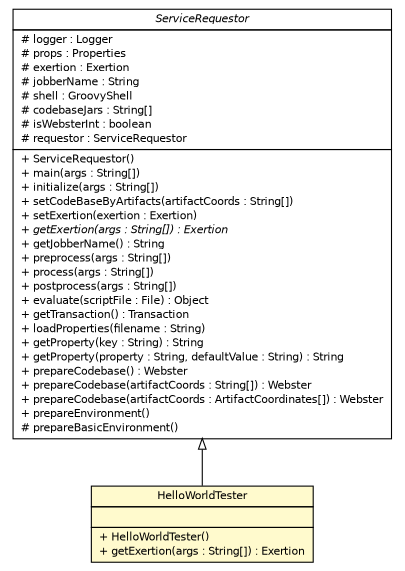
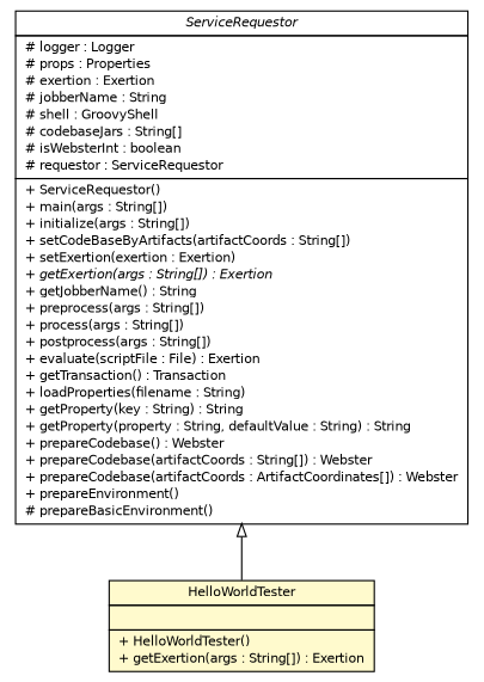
  digraph {
    nodesep=0.25
    ranksep=0.5
    node [fontcolor=black fontname=Helvetica fontsize=10.0 shape=plaintext]
-   n1 [label=<<table title="sorcer.core.requestor.ServiceRequestor" border="0" cellborder="1" cellspacing="0" cellpadding="2" port="p" href="../core/requestor/ServiceRequestor.html"> 		<tr><td><table border="0" cellspacing="0" cellpadding="1"> <tr><td align="center" balign="center"><font face="Helvetica-Oblique"> ServiceRequestor </font></td></tr> 		</table></td></tr> 		<tr><td><table border="0" cellspacing="0" cellpadding="1"> <tr><td align="left" balign="left"> # logger : Logger </td></tr> <tr><td align="left" balign="left"> # props : Properties </td></tr> <tr><td align="left" balign="left"> # exertion : Exertion </td></tr> <tr><td align="left" balign="left"> # jobberName : String </td></tr> <tr><td align="left" balign="left"> # shell : GroovyShell </td></tr> <tr><td align="left" balign="left"> # codebaseJars : String[] </td></tr> <tr><td align="left" balign="left"> # isWebsterInt : boolean </td></tr> <tr><td align="left" balign="left"> # requestor : ServiceRequestor </td></tr> 		</table></td></tr> 		<tr><td><table border="0" cellspacing="0" cellpadding="1"> <tr><td align="left" balign="left"> + ServiceRequestor() </td></tr> <tr><td align="left" balign="left"> + main(args : String[]) </td></tr> <tr><td align="left" balign="left"> + initialize(args : String[]) </td></tr> <tr><td align="left" balign="left"> + setCodeBaseByArtifacts(artifactCoords : String[]) </td></tr> <tr><td align="left" balign="left"> + setExertion(exertion : Exertion) </td></tr> <tr><td align="left" balign="left"><font face="Helvetica-Oblique" point-size="10.0"> + getExertion(args : String[]) : Exertion </font></td></tr> <tr><td align="left" balign="left"> + getJobberName() : String </td></tr> <tr><td align="left" balign="left"> + preprocess(args : String[]) </td></tr> <tr><td align="left" balign="left"> + process(args : String[]) </td></tr> <tr><td align="left" balign="left"> + postprocess(args : String[]) </td></tr> <tr><td align="left" balign="left"> + evaluate(scriptFile : File) : Object </td></tr> <tr><td align="left" balign="left"> + getTransaction() : Transaction </td></tr> <tr><td align="left" balign="left"> + loadProperties(filename : String) </td></tr> <tr><td align="left" balign="left"> + getProperty(key : String) : String </td></tr> <tr><td align="left" balign="left"> + getProperty(property : String, defaultValue : String) : String </td></tr> <tr><td align="left" balign="left"> + prepareCodebase() : Webster </td></tr> <tr><td align="left" balign="left"> + prepareCodebase(artifactCoords : String[]) : Webster </td></tr> <tr><td align="left" balign="left"> + prepareCodebase(artifactCoords : ArtifactCoordinates[]) : Webster </td></tr> <tr><td align="left" balign="left"> + prepareEnvironment() </td></tr> <tr><td align="left" balign="left"> # prepareBasicEnvironment() </td></tr> 		</table></td></tr> 		</table>>]
+   n1 [label=<<table title="sorcer.core.requestor.ServiceRequestor" border="0" cellborder="1" cellspacing="0" cellpadding="2" port="p" href="../core/requestor/ServiceRequestor.html"> 		<tr><td><table border="0" cellspacing="0" cellpadding="1"> <tr><td align="center" balign="center"><font face="Helvetica-Oblique"> ServiceRequestor </font></td></tr> 		</table></td></tr> 		<tr><td><table border="0" cellspacing="0" cellpadding="1"> <tr><td align="left" balign="left"> # logger : Logger </td></tr> <tr><td align="left" balign="left"> # props : Properties </td></tr> <tr><td align="left" balign="left"> # exertion : Exertion </td></tr> <tr><td align="left" balign="left"> # jobberName : String </td></tr> <tr><td align="left" balign="left"> # shell : GroovyShell </td></tr> <tr><td align="left" balign="left"> # codebaseJars : String[] </td></tr> <tr><td align="left" balign="left"> # isWebsterInt : boolean </td></tr> <tr><td align="left" balign="left"> # requestor : ServiceRequestor </td></tr> 		</table></td></tr> 		<tr><td><table border="0" cellspacing="0" cellpadding="1"> <tr><td align="left" balign="left"> + ServiceRequestor() </td></tr> <tr><td align="left" balign="left"> + main(args : String[]) </td></tr> <tr><td align="left" balign="left"> + initialize(args : String[]) </td></tr> <tr><td align="left" balign="left"> + setCodeBaseByArtifacts(artifactCoords : String[]) </td></tr> <tr><td align="left" balign="left"> + setExertion(exertion : Exertion) </td></tr> <tr><td align="left" balign="left"><font face="Helvetica-Oblique" point-size="10.0"> + getExertion(args : String[]) : Exertion </font></td></tr> <tr><td align="left" balign="left"> + getJobberName() : String </td></tr> <tr><td align="left" balign="left"> + preprocess(args : String[]) </td></tr> <tr><td align="left" balign="left"> + process(args : String[]) </td></tr> <tr><td align="left" balign="left"> + postprocess(args : String[]) </td></tr> <tr><td align="left" balign="left"> + evaluate(scriptFile : File) : Exertion </td></tr> <tr><td align="left" balign="left"> + getTransaction() : Transaction </td></tr> <tr><td align="left" balign="left"> + loadProperties(filename : String) </td></tr> <tr><td align="left" balign="left"> + getProperty(key : String) : String </td></tr> <tr><td align="left" balign="left"> + getProperty(property : String, defaultValue : String) : String </td></tr> <tr><td align="left" balign="left"> + prepareCodebase() : Webster </td></tr> <tr><td align="left" balign="left"> + prepareCodebase(artifactCoords : String[]) : Webster </td></tr> <tr><td align="left" balign="left"> + prepareCodebase(artifactCoords : ArtifactCoordinates[]) : Webster </td></tr> <tr><td align="left" balign="left"> + prepareEnvironment() </td></tr> <tr><td align="left" balign="left"> # prepareBasicEnvironment() </td></tr> 		</table></td></tr> 		</table>>]
    n2 [label=<<table title="sorcer.ex0.HelloWorldTester" border="0" cellborder="1" cellspacing="0" cellpadding="2" port="p" bgcolor="lemonChiffon" href="./HelloWorldTester.html"> 		<tr><td><table border="0" cellspacing="0" cellpadding="1"> <tr><td align="center" balign="center"> HelloWorldTester </td></tr> 		</table></td></tr> 		<tr><td><table border="0" cellspacing="0" cellpadding="1"> <tr><td align="left" balign="left">  </td></tr> 		</table></td></tr> 		<tr><td><table border="0" cellspacing="0" cellpadding="1"> <tr><td align="left" balign="left"> + HelloWorldTester() </td></tr> <tr><td align="left" balign="left"> + getExertion(args : String[]) : Exertion </td></tr> 		</table></td></tr> 		</table>>]
    n1 -> n2 [arrowtail=empty dir=back fontname=Helvetica fontsize=10 headport=p labelfontname=Helvetica labelfontsize=10 tailport=p]
  }
